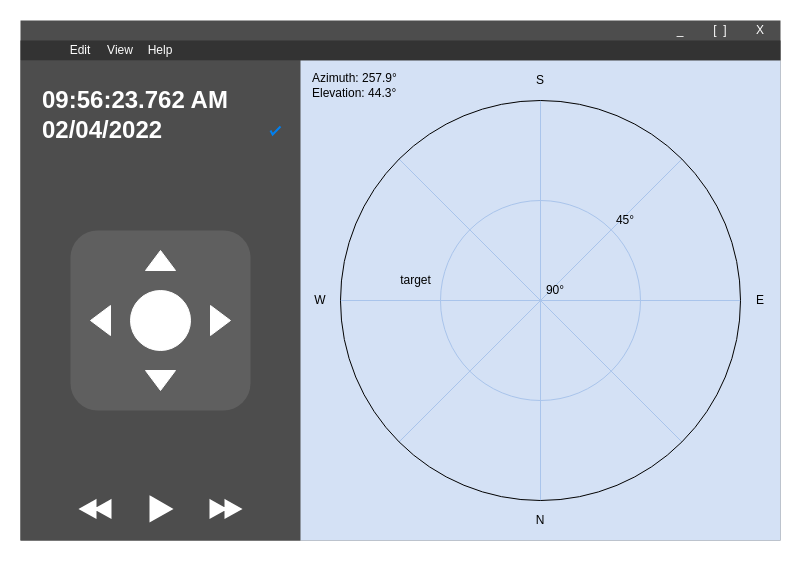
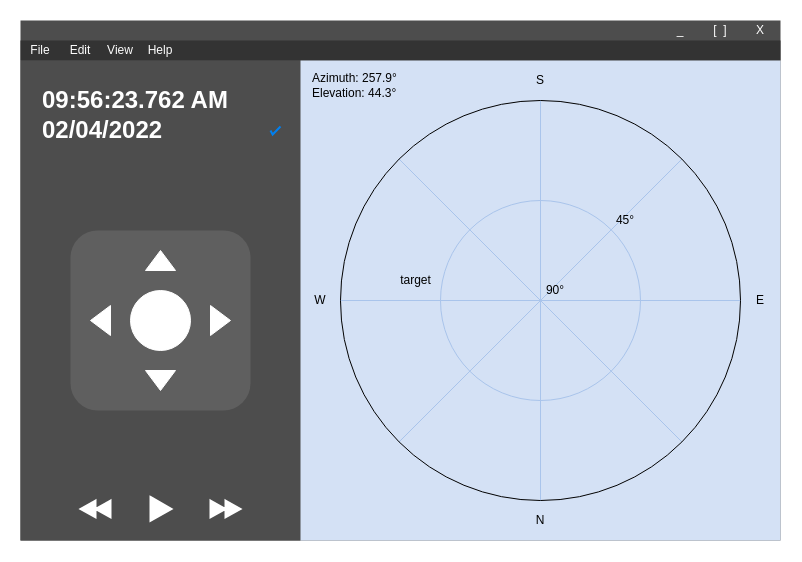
  <mxCell id="0" />
  <mxCell id="1" parent="0" />
  <mxCell id="2" value="" style="rounded=0;whiteSpace=wrap;html=1;fontColor=#FFFFFF;strokeColor=none;fillColor=#4D4D4D;" vertex="1" parent="1"><mxGeometry x="20" y="20" width="760" height="520" as="geometry" /></mxCell>
  <mxCell id="3" value="X" style="rounded=0;whiteSpace=wrap;html=1;fontColor=#FFFFFF;strokeColor=none;fillColor=none;" vertex="1" parent="1"><mxGeometry x="740" y="20" width="40" height="20" as="geometry" /></mxCell>
  <mxCell id="4" value="[&amp;nbsp; ]" style="rounded=0;whiteSpace=wrap;html=1;fontColor=#FFFFFF;strokeColor=none;fillColor=none;" vertex="1" parent="1"><mxGeometry x="700" y="20" width="40" height="20" as="geometry" /></mxCell>
  <mxCell id="5" value="_" style="rounded=0;whiteSpace=wrap;html=1;fontColor=#FFFFFF;strokeColor=none;fillColor=none;" vertex="1" parent="1"><mxGeometry x="660" y="20" width="40" height="20" as="geometry" /></mxCell>
  <mxCell id="6" value="" style="rounded=0;whiteSpace=wrap;html=1;fillColor=#333333;fontColor=#FFFFFF;strokeColor=none;" vertex="1" parent="1"><mxGeometry x="20" y="40" width="760" height="20" as="geometry" /></mxCell>
+ <mxCell id="7" value="File" style="rounded=0;whiteSpace=wrap;html=1;fillColor=none;fontColor=#FFFFFF;strokeColor=none;" vertex="1" parent="1"><mxGeometry x="20" y="40" width="40" height="20" as="geometry" /></mxCell>
  <mxCell id="8" value="View" style="rounded=0;whiteSpace=wrap;html=1;fillColor=none;fontColor=#FFFFFF;strokeColor=none;" vertex="1" parent="1"><mxGeometry x="100" y="40" width="40" height="20" as="geometry" /></mxCell>
  <mxCell id="9" value="Edit" style="rounded=0;whiteSpace=wrap;html=1;fillColor=none;fontColor=#FFFFFF;strokeColor=none;" vertex="1" parent="1"><mxGeometry x="60" y="40" width="40" height="20" as="geometry" /></mxCell>
  <mxCell id="10" value="Help" style="rounded=0;whiteSpace=wrap;html=1;fillColor=none;fontColor=#FFFFFF;strokeColor=none;" vertex="1" parent="1"><mxGeometry x="140" y="40" width="40" height="20" as="geometry" /></mxCell>
  <mxCell id="11" value="" style="rounded=0;whiteSpace=wrap;html=1;fillColor=#4D4D4D;strokeColor=none;fontColor=#FFFFFF;" vertex="1" parent="1"><mxGeometry x="20" y="60" width="280" height="480" as="geometry" /></mxCell>
  <mxCell id="12" value="" style="rounded=0;whiteSpace=wrap;html=1;fillColor=#D4E1F5;strokeColor=none;fontColor=#000000;" vertex="1" parent="1"><mxGeometry x="300" y="60" width="480" height="480" as="geometry" /></mxCell>
  <mxCell id="13" value="N" style="text;html=1;strokeColor=none;fillColor=none;align=center;verticalAlign=middle;whiteSpace=wrap;rounded=0;fontColor=#000000;" vertex="1" parent="1"><mxGeometry x="520" y="500" width="40" height="40" as="geometry" /></mxCell>
  <mxCell id="14" value="S&lt;span style=&quot;color: rgba(0 , 0 , 0 , 0) ; font-family: monospace ; font-size: 0px&quot;&gt;%3CmxGraphModel%3E%3Croot%3E%3CmxCell%20id%3D%220%22%2F%3E%3CmxCell%20id%3D%221%22%20parent%3D%220%22%2F%3E%3CmxCell%20id%3D%222%22%20value%3D%22N%22%20style%3D%22text%3Bhtml%3D1%3BstrokeColor%3Dnone%3BfillColor%3Dnone%3Balign%3Dcenter%3BverticalAlign%3Dmiddle%3BwhiteSpace%3Dwrap%3Brounded%3D0%3BfontColor%3D%23000000%3B%22%20vertex%3D%221%22%20parent%3D%221%22%3E%3CmxGeometry%20x%3D%22540%22%20y%3D%22520%22%20width%3D%2240%22%20height%3D%2240%22%20as%3D%22geometry%22%2F%3E%3C%2FmxCell%3E%3C%2Froot%3E%3C%2FmxGraphModel%3E&lt;/span&gt;" style="text;html=1;strokeColor=none;fillColor=none;align=center;verticalAlign=middle;whiteSpace=wrap;rounded=0;fontColor=#000000;" vertex="1" parent="1"><mxGeometry x="520" y="60" width="40" height="40" as="geometry" /></mxCell>
  <mxCell id="15" value="E" style="text;html=1;strokeColor=none;fillColor=none;align=center;verticalAlign=middle;whiteSpace=wrap;rounded=0;fontColor=#000000;" vertex="1" parent="1"><mxGeometry x="740" y="280" width="40" height="40" as="geometry" /></mxCell>
  <mxCell id="16" value="W" style="text;html=1;strokeColor=none;fillColor=none;align=center;verticalAlign=middle;whiteSpace=wrap;rounded=0;fontColor=#000000;" vertex="1" parent="1"><mxGeometry x="300" y="280" width="40" height="40" as="geometry" /></mxCell>
  <mxCell id="17" value="09:56:23.762 AM" style="text;strokeColor=none;fillColor=none;html=1;fontSize=24;fontStyle=1;verticalAlign=middle;align=left;fontColor=#FFFFFF;" vertex="1" parent="1"><mxGeometry x="40" y="80" width="240" height="40" as="geometry" /></mxCell>
  <mxCell id="18" value="02/04/2022" style="text;strokeColor=none;fillColor=none;html=1;fontSize=24;fontStyle=1;verticalAlign=middle;align=left;fontColor=#FFFFFF;" vertex="1" parent="1"><mxGeometry x="40" y="110" width="240" height="40" as="geometry" /></mxCell>
  <mxCell id="19" value="" style="group" vertex="1" connectable="0" parent="1"><mxGeometry x="80" y="496.4" width="210" height="33.6" as="geometry" /></mxCell>
  <mxCell id="20" value="" style="html=1;verticalLabelPosition=bottom;align=center;labelBackgroundColor=#ffffff;verticalAlign=top;strokeWidth=2;strokeColor=#FFFFFF;shadow=0;dashed=0;shape=mxgraph.ios7.icons.play;fontColor=#FFFFFF;fillColor=default;" vertex="1" parent="19"><mxGeometry x="70" width="21" height="24" as="geometry" /></mxCell>
  <mxCell id="21" value="" style="html=1;verticalLabelPosition=bottom;align=center;labelBackgroundColor=#ffffff;verticalAlign=top;strokeWidth=2;strokeColor=#FFFFFF;shadow=0;dashed=0;shape=mxgraph.ios7.icons.forward;fontColor=#FFFFFF;fillColor=default;" vertex="1" parent="19"><mxGeometry x="130" y="3.6" width="30" height="16.8" as="geometry" /></mxCell>
  <mxCell id="22" value="" style="html=1;verticalLabelPosition=bottom;align=center;labelBackgroundColor=#ffffff;verticalAlign=top;strokeWidth=2;strokeColor=#FFFFFF;shadow=0;dashed=0;shape=mxgraph.ios7.icons.backward;fontColor=#FFFFFF;fillColor=default;" vertex="1" parent="19"><mxGeometry y="3.6" width="30" height="16.8" as="geometry" /></mxCell>
  <mxCell id="23" value="" style="html=1;verticalLabelPosition=bottom;labelBackgroundColor=#ffffff;verticalAlign=top;shadow=0;dashed=0;strokeWidth=2;shape=mxgraph.ios7.misc.check;strokeColor=#0080f0;fontColor=#66FF66;fillColor=none;" vertex="1" parent="1"><mxGeometry x="270" y="126" width="10" height="8" as="geometry" /></mxCell>
  <mxCell id="24" value="" style="endArrow=none;html=1;rounded=0;fontColor=#000000;exitX=1;exitY=0.5;exitDx=0;exitDy=0;entryX=1;entryY=0.5;entryDx=0;entryDy=0;strokeColor=#A9C4EB;" edge="1" parent="1" source="16" target="28"><mxGeometry width="50" height="50" relative="1" as="geometry"><mxPoint x="370" y="290" as="sourcePoint" /><mxPoint x="420" y="240" as="targetPoint" /></mxGeometry></mxCell>
  <mxCell id="25" value="" style="endArrow=none;html=1;rounded=0;fontColor=#000000;exitX=0.5;exitY=1;exitDx=0;exitDy=0;entryX=0.5;entryY=0;entryDx=0;entryDy=0;strokeColor=#A9C4EB;" edge="1" parent="1" source="14" target="13"><mxGeometry width="50" height="50" relative="1" as="geometry"><mxPoint x="350" y="310" as="sourcePoint" /><mxPoint x="750" y="310" as="targetPoint" /></mxGeometry></mxCell>
  <mxCell id="26" value="" style="endArrow=none;html=1;rounded=0;fontColor=#000000;exitX=0;exitY=0;exitDx=0;exitDy=0;entryX=1;entryY=1;entryDx=0;entryDy=0;strokeColor=#A9C4EB;" edge="1" parent="1" source="28" target="28"><mxGeometry width="50" height="50" relative="1" as="geometry"><mxPoint x="360" y="320" as="sourcePoint" /><mxPoint x="760" y="320" as="targetPoint" /></mxGeometry></mxCell>
  <mxCell id="27" value="" style="endArrow=none;html=1;rounded=0;fontColor=default;exitX=0;exitY=1;exitDx=0;exitDy=0;entryX=1;entryY=0;entryDx=0;entryDy=0;labelBackgroundColor=default;strokeColor=#A9C4EB;" edge="1" parent="1" source="28" target="28"><mxGeometry width="50" height="50" relative="1" as="geometry"><mxPoint x="370" y="330" as="sourcePoint" /><mxPoint x="770" y="330" as="targetPoint" /></mxGeometry></mxCell>
  <mxCell id="28" value="" style="ellipse;whiteSpace=wrap;html=1;fontColor=#000000;strokeColor=default;fillColor=none;" vertex="1" parent="1"><mxGeometry x="340" y="100" width="400" height="400" as="geometry" /></mxCell>
  <mxCell id="29" value="&lt;font&gt;target&lt;/font&gt;" style="shape=image;html=1;verticalAlign=middle;verticalLabelPosition=bottom;labelBackgroundColor=none;imageAspect=0;aspect=fixed;image=https://cdn1.iconfinder.com/data/icons/unicons-line-vol-2/24/crosshair-128.png;fontColor=default;strokeColor=#66FF66;fillColor=none;align=center;" vertex="1" parent="1"><mxGeometry x="405" y="250" width="20" height="20" as="geometry" /></mxCell>
  <mxCell id="30" value="Azimuth: 257.9°&lt;br&gt;&lt;div&gt;&lt;span style=&quot;font-family: &amp;#34;helvetica&amp;#34;&quot;&gt;Elevation: 44.3°&lt;/span&gt;&lt;/div&gt;" style="text;html=1;strokeColor=none;fillColor=none;align=left;verticalAlign=middle;whiteSpace=wrap;rounded=0;fontColor=#000000;" vertex="1" parent="1"><mxGeometry x="310" y="70" width="120" height="30" as="geometry" /></mxCell>
  <mxCell id="31" value="" style="ellipse;whiteSpace=wrap;html=1;fontColor=#000000;strokeColor=#A9C4EB;fillColor=none;" vertex="1" parent="1"><mxGeometry x="440" y="200" width="200" height="200" as="geometry" /></mxCell>
  <mxCell id="32" value="45°" style="text;html=1;strokeColor=none;fillColor=none;align=center;verticalAlign=middle;whiteSpace=wrap;rounded=0;labelBackgroundColor=none;fontColor=default;" vertex="1" parent="1"><mxGeometry x="610" y="210" width="30" height="20" as="geometry" /></mxCell>
  <mxCell id="33" value="90°" style="text;html=1;strokeColor=none;fillColor=none;align=center;verticalAlign=middle;whiteSpace=wrap;rounded=0;labelBackgroundColor=none;fontColor=default;" vertex="1" parent="1"><mxGeometry x="540" y="280" width="30" height="20" as="geometry" /></mxCell>
  <mxCell id="34" value="" style="group" vertex="1" connectable="0" parent="1"><mxGeometry x="90" y="250" width="160" height="160" as="geometry" /></mxCell>
  <mxCell id="35" value="" style="ellipse;whiteSpace=wrap;html=1;aspect=fixed;labelBackgroundColor=none;fontColor=default;strokeColor=#FFFFFF;fillColor=default;" vertex="1" parent="34"><mxGeometry x="40" y="40" width="60" height="60" as="geometry" /></mxCell>
  <mxCell id="36" value="" style="triangle;whiteSpace=wrap;html=1;labelBackgroundColor=none;fontColor=default;strokeColor=#FFFFFF;fillColor=default;" vertex="1" parent="34"><mxGeometry x="120" y="55" width="20" height="30" as="geometry" /></mxCell>
  <mxCell id="37" value="" style="triangle;whiteSpace=wrap;html=1;labelBackgroundColor=none;fontColor=default;strokeColor=#FFFFFF;fillColor=default;direction=south;" vertex="1" parent="34"><mxGeometry x="55" y="120" width="30" height="20" as="geometry" /></mxCell>
  <mxCell id="38" value="" style="triangle;whiteSpace=wrap;html=1;labelBackgroundColor=none;fontColor=default;strokeColor=#FFFFFF;fillColor=default;direction=west;" vertex="1" parent="34"><mxGeometry y="55" width="20" height="30" as="geometry" /></mxCell>
  <mxCell id="39" value="" style="triangle;whiteSpace=wrap;html=1;labelBackgroundColor=none;fontColor=default;strokeColor=#FFFFFF;fillColor=default;direction=north;" vertex="1" parent="34"><mxGeometry x="55" width="30" height="20" as="geometry" /></mxCell>
  <mxCell id="40" value="" style="rounded=1;whiteSpace=wrap;html=1;labelBackgroundColor=none;fontColor=default;strokeColor=none;fillColor=default;opacity=10;" vertex="1" parent="34"><mxGeometry x="-20" y="-20" width="180" height="180" as="geometry" /></mxCell>
